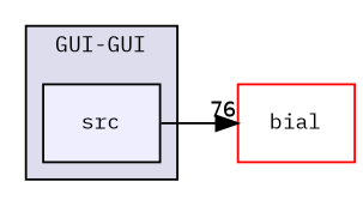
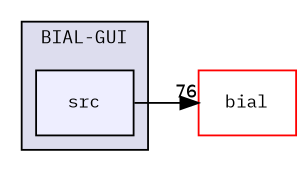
  digraph {
    compound=true
    rankdir=LR
    fontname="IBM Plex Mono"
    node [fontname="IBM Plex Mono" fontsize=10 shape=box style=filled]
    n1 [fillcolor="#eeeeff" label=src pencolor=black]
    n2 [color=red fillcolor=white label=bial]
    subgraph cluster_1 {
      bgcolor="#ddddee"
      fontsize=10
-     label="GUI-GUI"
+     label="BIAL-GUI"
      pencolor=black
      n1
    }
    n1 -> n2 [headlabel=76 labeldistance=1.5 labelfontname=Helvetica labelfontsize=10 fontname="IBM Plex Mono"]
  }
